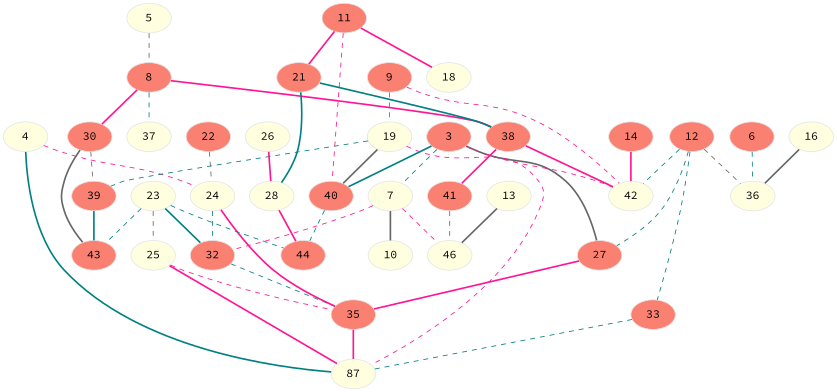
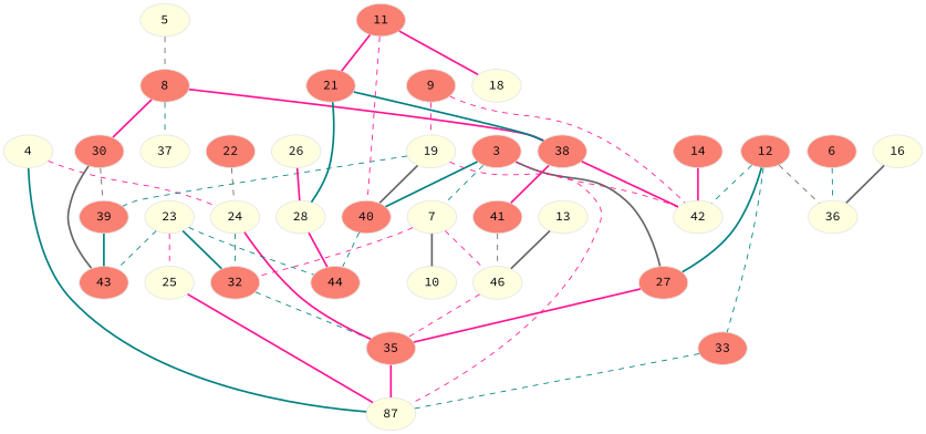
  graph {
    fontname="Source Code Pro"
    node [color=gray90 fillcolor=salmon fontname="Source Code Pro" style=filled]
    edge [color=deeppink fontname="Source Code Pro" style=dashed weight=1.0]
    7 [fillcolor=lightyellow]
    3
    27
    40
    42 [fillcolor=lightyellow]
    10 [fillcolor=lightyellow]
    32
    46 [fillcolor=lightyellow]
    35
    44
    4 [fillcolor=lightyellow]
    24 [fillcolor=lightyellow]
    n13 [fillcolor=lightyellow label=87]
    5 [fillcolor=lightyellow]
    8
    30
    37 [fillcolor=lightyellow]
    38
    36 [fillcolor=lightyellow]
    6
    39
    43
    41
    9
    19 [fillcolor=lightyellow]
    11
    18 [fillcolor=lightyellow]
    21
    28 [fillcolor=lightyellow]
    12
    33
    13 [fillcolor=lightyellow]
    14
    16 [fillcolor=lightyellow]
    22
    23 [fillcolor=lightyellow]
    25 [fillcolor=lightyellow]
    26 [fillcolor=lightyellow]
    7 -- 10 [color=gray40 style=bold]
    7 -- 32
    7 -- 46
    3 -- 7 [color=teal]
    3 -- 27 [color=gray40 style=bold]
    3 -- 40 [color=teal style=bold]
    3 -- 42
    27 -- 35 [style=bold weight=2.0]
    40 -- 44 [color=teal]
    32 -- 35 [color=teal]
    35 -- n13 [style=bold]
    4 -- 24
    4 -- n13 [color=teal style=bold]
    24 -- 32 [color=teal weight=2.0]
    24 -- 35 [style=bold]
    5 -- 8 [color=gray40]
    8 -- 30 [style=bold]
    8 -- 37 [color=teal]
    8 -- 38 [style=bold]
    30 -- 39 [color=gray40]
    30 -- 43 [color=gray40 style=bold]
    38 -- 42 [style=bold]
    38 -- 41 [style=bold]
    6 -- 36 [color=teal]
    39 -- 43 [color=teal style=bold]
    41 -- 46 [color=gray40]
    9 -- 42
    9 -- 19
    19 -- 40 [color=gray40 style=bold]
    19 -- n13
    19 -- 39 [color=teal]
    11 -- 40
    11 -- 18 [style=bold]
    11 -- 21 [style=bold]
    21 -- 38 [color=teal style=bold]
    21 -- 28 [color=teal style=bold]
    28 -- 44 [style=bold]
-   12 -- 27 [color=teal]
+   12 -- 27 [color=teal style=bold]
    12 -- 42 [color=teal]
    12 -- 36 [color=gray40]
    12 -- 33 [color=teal]
    33 -- n13 [color=teal]
    13 -- 46 [color=gray40 style=bold]
    14 -- 42 [style=bold]
    16 -- 36 [color=gray40 style=bold]
    22 -- 24 [color=gray40]
    23 -- 32 [color=teal style=bold]
    23 -- 44 [color=teal]
    23 -- 43 [color=teal]
-   23 -- 25 [color=gray40]
-   25 -- 35
+   23 -- 25
+   46 -- 35
    25 -- n13 [style=bold]
    26 -- 28 [style=bold]
  }
